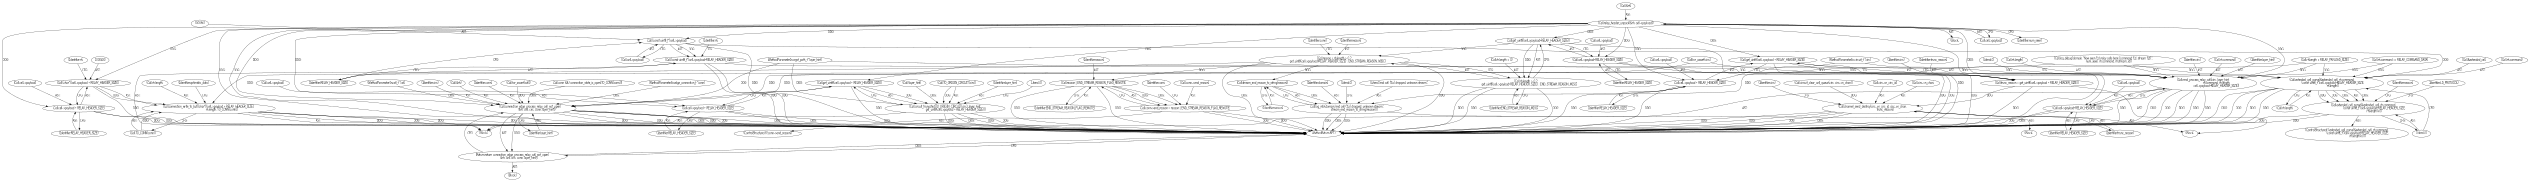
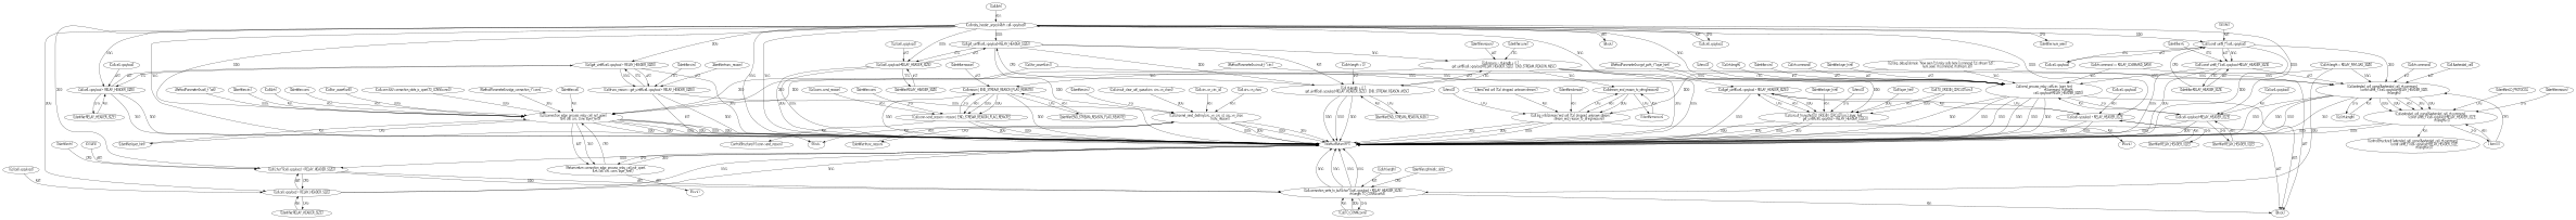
  digraph {
    fontname="Comic Neue"
    node [fontname="Comic Neue"]
    edge [fontname="Comic Neue"]
    n1 [label="(Call,relay_header_unpack(&rh, cell->payload))"]
    n2 [label="(Call,connection_edge_process_relay_cell_not_open(\n               &rh, cell, circ, conn, layer_hint))"]
    n3 [label="(Call,(char*)(cell->payload + RELAY_HEADER_SIZE))"]
    n4 [label="(Call,cell->payload + RELAY_HEADER_SIZE)"]
    n5 [label="(Call,get_uint8(cell->payload+RELAY_HEADER_SIZE))"]
    n6 [label="(Call,cell->payload+RELAY_HEADER_SIZE)"]
    n7 [label="(Call,(const uint8_t*)cell->payload)"]
    n8 [label="(Call,get_uint8(cell->payload + RELAY_HEADER_SIZE))"]
    n9 [label="(Call,cell->payload + RELAY_HEADER_SIZE)"]
    n10 [label="(Call,get_uint8(cell->payload + RELAY_HEADER_SIZE))"]
    n11 [label="(Call,cell->payload + RELAY_HEADER_SIZE)"]
    n12 [label="(Call,rend_process_relay_cell(circ, layer_hint,\n                              rh.command, rh.length,\n                              cell->payload+RELAY_HEADER_SIZE))"]
    n13 [label="(Call,cell->payload+RELAY_HEADER_SIZE)"]
    n14 [label="(Block,)"]
    n15 [label="(MethodReturn,RET)"]
    n16 [label="(Call,cell->payload)"]
    n17 [label="(Identifier,num_seen)"]
    n18 [label="(Return,return connection_edge_process_relay_cell_not_open(\n               &rh, cell, circ, conn, layer_hint);)"]
    n19 [label="(Identifier,layer_hint)"]
    n20 [label="(Call,connection_write_to_buf((char*)(cell->payload + RELAY_HEADER_SIZE),\n                              rh.length, TO_CONN(conn)))"]
    n21 [label="(Identifier,RELAY_HEADER_SIZE)"]
    n22 [label="(Call,reason = rh.length > 0 ?\n        get_uint8(cell->payload+RELAY_HEADER_SIZE) : END_STREAM_REASON_MISC)"]
    n23 [label="(Call,rh.length > 0 ?\n        get_uint8(cell->payload+RELAY_HEADER_SIZE) : END_STREAM_REASON_MISC)"]
    n24 [label="(Identifier,RELAY_HEADER_SIZE)"]
    n25 [label="(Call,extended_cell_parse(&extended_cell, rh.command,\n                        (const uint8_t*)cell->payload+RELAY_HEADER_SIZE,\n                        rh.length))"]
    n26 [label="(Call,(const uint8_t*)cell->payload+RELAY_HEADER_SIZE)"]
    n27 [label="(Call,cell->payload)"]
    n28 [label="(Call,trunc_reason = get_uint8(cell->payload + RELAY_HEADER_SIZE))"]
    n29 [label="(Identifier,RELAY_HEADER_SIZE)"]
    n30 [label="(Call,circuit_truncated(TO_ORIGIN_CIRCUIT(circ), layer_hint,\n                        get_uint8(cell->payload + RELAY_HEADER_SIZE)))"]
    n31 [label="(Identifier,RELAY_HEADER_SIZE)"]
    n32 [label="(Block,)"]
    n33 [label="(Identifier,RELAY_HEADER_SIZE)"]
    n34 [label="(Block,)"]
    n35 [label="(Call,TO_CONN(conn))"]
    n36 [label="(Call,stream_end_reason_to_string(reason))"]
    n37 [label="(Call,reason | END_STREAM_REASON_FLAG_REMOTE)"]
    n38 [label="(Identifier,END_STREAM_REASON_MISC)"]
    n39 [label="(Call,log_info(domain,\"end cell (%s) dropped, unknown stream.\",\n                 stream_end_reason_to_string(reason)))"]
    n40 [label="(Identifier,reason)"]
    n41 [label="(Call,conn->end_reason = reason | END_STREAM_REASON_FLAG_REMOTE)"]
    n42 [label="(Identifier,END_STREAM_REASON_FLAG_REMOTE)"]
    n43 [label="(Block,)"]
    n44 [label="(ControlStructure,if (!conn->end_reason))"]
    n45 [label="(Call,extended_cell_parse(&extended_cell, rh.command,\n                        (const uint8_t*)cell->payload+RELAY_HEADER_SIZE,\n                        rh.length)<0)"]
    n46 [label="(Call,rh.length)"]
    n47 [label="(Identifier,RELAY_HEADER_SIZE)"]
    n48 [label="(Literal,0)"]
    n49 [label="(ControlStructure,if (extended_cell_parse(&extended_cell, rh.command,\n                        (const uint8_t*)cell->payload+RELAY_HEADER_SIZE,\n                        rh.length)<0))"]
    n50 [label="(Call,channel_send_destroy(circ->n_circ_id, circ->n_chan,\n                             trunc_reason))"]
    n51 [label="(Block,)"]
    n52 [label="(Identifier,trunc_reason)"]
    n53 [label="(Identifier,circ)"]
    n54 [label="(Call,tor_assert(cell))"]
    n55 [label="(Literal,\"end cell (%s) dropped, unknown stream.\")"]
    n56 [label="(Identifier,conn)"]
    n57 [label="(Identifier,LD_PROTOCOL)"]
    n58 [label="(MethodParameterIn,circuit_t *circ)"]
    n59 [label="(Identifier,reason)"]
    n60 [label="(Identifier,reason)"]
    n61 [label="(Call,rh.command)"]
    n62 [label="(Call,!layer_hint)"]
    n63 [label="(Identifier,conn)"]
    n64 [label="(Call,cell->payload)"]
    n65 [label="(MethodParameterIn,crypt_path_t *layer_hint)"]
    n66 [label="(Call,tor_assert(circ))"]
    n67 [label="(Call,rh.command)"]
    n68 [label="(Call,circ->n_circ_id)"]
    n69 [label="(Call,rh.length > RELAY_PAYLOAD_SIZE)"]
    n70 [label="(Call,conn->end_reason)"]
    n71 [label="(Identifier,layer_hint)"]
    n72 [label="(Identifier,circ)"]
    n73 [label="(Identifier,rh)"]
    n74 [label="(Call,TO_ORIGIN_CIRCUIT(circ))"]
    n75 [label="(Identifier,layer_hint)"]
    n76 [label="(Call,&extended_cell)"]
    n77 [label="(Call,rh.command == RELAY_COMMAND_DATA)"]
    n78 [label="(Call,conn && !connection_state_is_open(TO_CONN(conn)))"]
    n79 [label="(Call,rh.length)"]
    n80 [label="(Call,cell->payload)"]
    n81 [label="(Call,log_debug(domain, \"Now seen %d relay cells here (command %d, stream %d).\",\n            num_seen, rh.command, rh.stream_id))"]
    n82 [label="(Call,circ->n_chan)"]
    n83 [label="(Call,cell->payload)"]
    n84 [label="(Identifier,rh)"]
    n85 [label="(MethodParameterIn,edge_connection_t *conn)"]
    n86 [label="(Identifier,domain)"]
+   n87 [label="(Identifier,cell)"]
    n88 [label="(Literal,0)"]
    n89 [label="(Call,rh.length)"]
    n90 [label="(MethodParameterIn,cell_t *cell)"]
    n91 [label="(Call,&rh)"]
    n92 [label="(Call,cell->payload)"]
    n93 [label="(Identifier,reason)"]
    n94 [label="(Identifier,circ)"]
    n95 [label="(Call,rh.length > 0)"]
    n96 [label="(Call,circuit_clear_cell_queue(circ, circ->n_chan))"]
    n97 [label="(Identifier,optimistic_data)"]
    n98 [label="(Literal,0)"]
    n99 [label="(Identifier,trunc_reason)"]
    n100 [label="(Call,cell->payload)"]
    n101 [label="(Literal,0)"]
    n102 [label="(Identifier,circ)"]
    n103 [label="(Call,&rh)"]
    n104 [label="(Identifier,conn)"]
    1000430
    1000661
    n1 -> n2 [label="DDG: "]
    n1 -> n3 [label="DDG: "]
    n1 -> n4 [label="DDG: "]
    n1 -> n5 [label="DDG: "]
    n1 -> n6 [label="DDG: "]
    n1 -> n7 [label="DDG: "]
    n1 -> n8 [label="DDG: "]
    n1 -> n9 [label="DDG: "]
    n1 -> n10 [label="DDG: "]
    n1 -> n11 [label="DDG: "]
    n1 -> n12 [label="DDG: "]
    n1 -> n13 [label="DDG: "]
    n1 -> n14 [label="AST: "]
    n1 -> n15 [label="DDG: "]
    n1 -> n15 [label="DDG: "]
    n1 -> n15 [label="DDG: "]
    n1 -> n16 [label="CFG: "]
    n1 -> n17 [label="CFG: "]
    n2 -> n15 [label="DDG: "]
    n2 -> n15 [label="DDG: "]
    n2 -> n15 [label="DDG: "]
    n2 -> n15 [label="DDG: "]
    n2 -> n15 [label="DDG: "]
    n2 -> n15 [label="DDG: "]
    n2 -> n18 [label="AST: "]
    n2 -> n18 [label="DDG: "]
    n2 -> n19 [label="CFG: "]
    n3 -> n4 [label="CFG: "]
-   n3 -> n15 [label="DDG: "]
+   n15 -> n3 [label="DDG: "]
    n3 -> n20 [label="AST: "]
    n3 -> n20 [label="DDG: "]
    n4 -> n3 [label="AST: "]
    n4 -> n15 [label="DDG: "]
    n4 -> n15 [label="DDG: "]
    n4 -> n21 [label="CFG: "]
    n5 -> n6 [label="CFG: "]
    n5 -> n15 [label="DDG: "]
    n5 -> n22 [label="DDG: "]
    n5 -> n23 [label="AST: "]
    n5 -> n23 [label="DDG: "]
    n6 -> n5 [label="AST: "]
    n6 -> n15 [label="DDG: "]
    n6 -> n15 [label="DDG: "]
    n6 -> n24 [label="CFG: "]
    n7 -> n15 [label="DDG: "]
    n7 -> n25 [label="DDG: "]
    n7 -> n26 [label="AST: "]
    n7 -> n26 [label="DDG: "]
    n7 -> n27 [label="CFG: "]
    n8 -> n9 [label="CFG: "]
    n8 -> n15 [label="DDG: "]
    n8 -> n28 [label="AST: "]
    n8 -> n28 [label="DDG: "]
    n9 -> n8 [label="AST: "]
    n9 -> n15 [label="DDG: "]
    n9 -> n15 [label="DDG: "]
    n9 -> n29 [label="CFG: "]
    n10 -> n11 [label="CFG: "]
    n10 -> n15 [label="DDG: "]
    n10 -> n30 [label="AST: "]
    n10 -> n30 [label="DDG: "]
    n11 -> n10 [label="AST: "]
    n11 -> n15 [label="DDG: "]
    n11 -> n15 [label="DDG: "]
    n11 -> n31 [label="CFG: "]
    n12 -> n13 [label="CFG: "]
    n12 -> n15 [label="DDG: "]
    n12 -> n15 [label="DDG: "]
    n12 -> n15 [label="DDG: "]
    n12 -> n15 [label="DDG: "]
    n12 -> n15 [label="DDG: "]
    n12 -> n15 [label="DDG: "]
    n12 -> n32 [label="AST: "]
    n13 -> n12 [label="AST: "]
    n13 -> n15 [label="DDG: "]
    n13 -> n15 [label="DDG: "]
    n13 -> n33 [label="CFG: "]
    n15 -> n18 [label="CFG: "]
    n16 -> n1 [label="AST: "]
    n18 -> n2 [label="CFG: "]
    n18 -> n15 [label="DDG: "]
    n18 -> n34 [label="AST: "]
    n19 -> n2 [label="AST: "]
    n20 -> n15 [label="DDG: "]
    n20 -> n15 [label="DDG: "]
    n20 -> n15 [label="DDG: "]
    n20 -> n15 [label="DDG: "]
    n20 -> n32 [label="AST: "]
    n20 -> n35 [label="CFG: "]
    n21 -> n4 [label="AST: "]
    n22 -> n15 [label="DDG: "]
    n22 -> n15 [label="DDG: "]
    n22 -> n23 [label="CFG: "]
    n22 -> n32 [label="AST: "]
    n22 -> n36 [label="DDG: "]
    n22 -> n37 [label="DDG: "]
    n23 -> n5 [label="CFG: "]
    n23 -> n15 [label="DDG: "]
    n23 -> n15 [label="DDG: "]
    n23 -> n15 [label="DDG: "]
    n23 -> n22 [label="AST: "]
    n23 -> n38 [label="CFG: "]
    n24 -> n6 [label="AST: "]
    n25 -> n15 [label="DDG: "]
    n25 -> n15 [label="DDG: "]
    n25 -> n15 [label="DDG: "]
    n25 -> n15 [label="DDG: "]
    n25 -> n45 [label="AST: "]
    n25 -> n45 [label="DDG: "]
    n25 -> n45 [label="DDG: "]
    n25 -> n45 [label="DDG: "]
    n25 -> n45 [label="DDG: "]
    n25 -> n46 [label="CFG: "]
    n26 -> n15 [label="DDG: "]
    n26 -> n15 [label="DDG: "]
    n26 -> n25 [label="AST: "]
    n26 -> n47 [label="CFG: "]
    n27 -> n7 [label="AST: "]
    n28 -> n8 [label="CFG: "]
    n28 -> n15 [label="DDG: "]
    n28 -> n50 [label="DDG: "]
    n28 -> n51 [label="AST: "]
    n29 -> n9 [label="AST: "]
    n30 -> n10 [label="CFG: "]
    n30 -> n15 [label="DDG: "]
    n30 -> n15 [label="DDG: "]
    n30 -> n15 [label="DDG: "]
    n30 -> n15 [label="DDG: "]
    n30 -> n32 [label="AST: "]
    n31 -> n11 [label="AST: "]
    n33 -> n13 [label="AST: "]
    n35 -> n20 [label="AST: "]
    n35 -> n20 [label="DDG: "]
    n36 -> n39 [label="AST: "]
    n36 -> n39 [label="DDG: "]
    n36 -> n40 [label="CFG: "]
    n37 -> n15 [label="DDG: "]
    n37 -> n15 [label="DDG: "]
    n37 -> n41 [label="AST: "]
    n37 -> n41 [label="DDG: "]
    n37 -> n41 [label="DDG: "]
    n37 -> n42 [label="CFG: "]
    n38 -> n23 [label="AST: "]
    n39 -> n15 [label="DDG: "]
    n39 -> n15 [label="DDG: "]
    n39 -> n15 [label="DDG: "]
    n39 -> n36 [label="CFG: "]
    n39 -> n43 [label="AST: "]
    n40 -> n36 [label="AST: "]
    n41 -> n15 [label="DDG: "]
    n41 -> n15 [label="DDG: "]
    n41 -> n37 [label="CFG: "]
    n41 -> n44 [label="AST: "]
    n42 -> n37 [label="AST: "]
    n45 -> n15 [label="DDG: "]
    n45 -> n15 [label="DDG: "]
    n45 -> n48 [label="CFG: "]
    n45 -> n49 [label="AST: "]
    n46 -> n25 [label="AST: "]
    n47 -> n7 [label="CFG: "]
    n47 -> n26 [label="AST: "]
    n48 -> n25 [label="CFG: "]
    n48 -> n45 [label="AST: "]
    n50 -> n15 [label="DDG: "]
    n50 -> n15 [label="DDG: "]
    n50 -> n15 [label="DDG: "]
    n50 -> n15 [label="DDG: "]
    n50 -> n51 [label="AST: "]
    n50 -> n52 [label="CFG: "]
    n52 -> n50 [label="AST: "]
    n53 -> n12 [label="AST: "]
    n54 -> n2 [label="DDG: "]
    n55 -> n39 [label="AST: "]
    n56 -> n22 [label="CFG: "]
    n57 -> n45 [label="CFG: "]
    n58 -> n2 [label="DDG: "]
    n58 -> n12 [label="DDG: "]
    n59 -> n45 [label="CFG: "]
    n60 -> n37 [label="AST: "]
    n61 -> n12 [label="AST: "]
    n62 -> n30 [label="DDG: "]
    n63 -> n41 [label="CFG: "]
    n64 -> n11 [label="AST: "]
    n65 -> n2 [label="DDG: "]
    n65 -> n12 [label="DDG: "]
    n65 -> n30 [label="DDG: "]
    n66 -> n2 [label="DDG: "]
    n66 -> n12 [label="DDG: "]
    n67 -> n25 [label="AST: "]
    n68 -> n50 [label="AST: "]
    n69 -> n12 [label="DDG: "]
    n69 -> n20 [label="DDG: "]
    n69 -> n25 [label="DDG: "]
    n70 -> n41 [label="AST: "]
    n71 -> n12 [label="AST: "]
    n72 -> n28 [label="CFG: "]
    n73 -> n3 [label="CFG: "]
    n74 -> n30 [label="AST: "]
    n74 -> n30 [label="DDG: "]
    n75 -> n30 [label="AST: "]
    n76 -> n25 [label="AST: "]
    n77 -> n12 [label="DDG: "]
    n77 -> n25 [label="DDG: "]
    n78 -> n2 [label="DDG: "]
    n79 -> n20 [label="AST: "]
    n80 -> n6 [label="AST: "]
    n81 -> n12 [label="DDG: "]
    n81 -> n25 [label="DDG: "]
    n81 -> n39 [label="DDG: "]
    n82 -> n50 [label="AST: "]
    n83 -> n9 [label="AST: "]
    n84 -> n26 [label="CFG: "]
    n85 -> n2 [label="DDG: "]
    n86 -> n39 [label="AST: "]
+   n87 -> n2 [label="AST: "]
    n88 -> n12 [label="CFG: "]
    n89 -> n12 [label="AST: "]
    n90 -> n2 [label="DDG: "]
    n91 -> n1 [label="AST: "]
    n92 -> n4 [label="AST: "]
    n93 -> n22 [label="AST: "]
    n94 -> n50 [label="CFG: "]
    n95 -> n23 [label="AST: "]
    n96 -> n50 [label="DDG: "]
    n97 -> n20 [label="CFG: "]
    n98 -> n39 [label="CFG: "]
    n99 -> n28 [label="AST: "]
    n100 -> n13 [label="AST: "]
    n101 -> n30 [label="CFG: "]
    n102 -> n2 [label="AST: "]
    n103 -> n2 [label="AST: "]
    n104 -> n2 [label="AST: "]
    1000430 -> n3 [label="AST: "]
    1000661 -> n7 [label="AST: "]
  }
